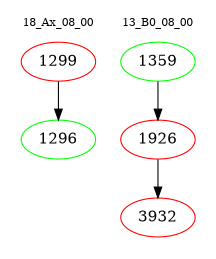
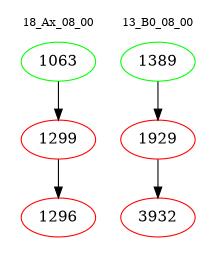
  digraph {
    node [color=red]
    edge [color=black]
+   n1 [color=green label=1063]
    n2 [label=1299]
-   n3 [color=green label=1296]
-   n4 [color=green label=1359]
-   n5 [label=1926]
+   n3 [label=1296]
+   n4 [color=green label=1389]
+   n5 [label=1929]
    n6 [label=3932]
    subgraph cluster_1 {
      color=white
      fontsize=10
      label="18_Ax_08_00"
+     n1
      n2
      n3
    }
    subgraph cluster_2 {
      color=white
      fontsize=10
      label="13_B0_08_00"
      n4
      n5
      n6
    }
+   n1 -> n2
    n2 -> n3
    n4 -> n5
    n5 -> n6
  }
